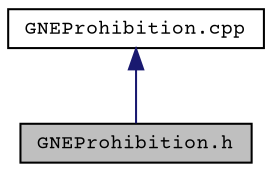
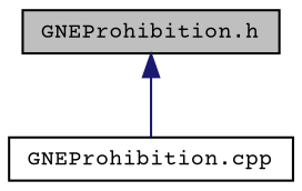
  digraph {
    fontname="Courier Prime"
    node [color=black fontname="Courier Prime" fontsize=10 shape=record style=filled]
    n1 [fillcolor=grey75 fontcolor=black height=0.2 label="GNEProhibition.h" width=0.4]
    n2 [fillcolor=white height=0.2 label="GNEProhibition.cpp" width=0.4]
-   n2 -> n1 [color=midnightblue dir=back fontname="Courier Prime" fontsize=10 labelfontname=Helvetica labelfontsize=10 style=solid]
+   n1 -> n2 [color=midnightblue dir=back fontname="Courier Prime" fontsize=10 labelfontname=Helvetica labelfontsize=10 style=solid]
  }
